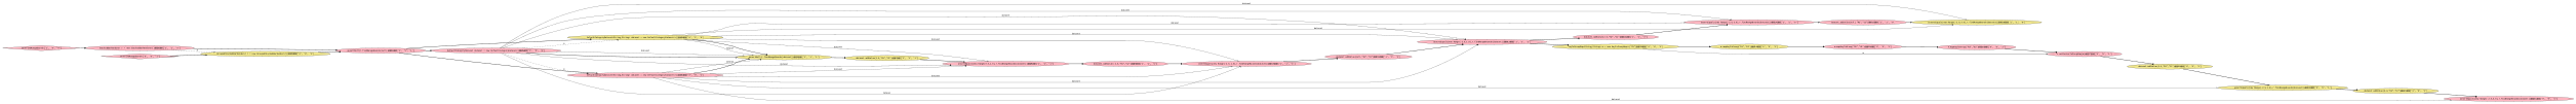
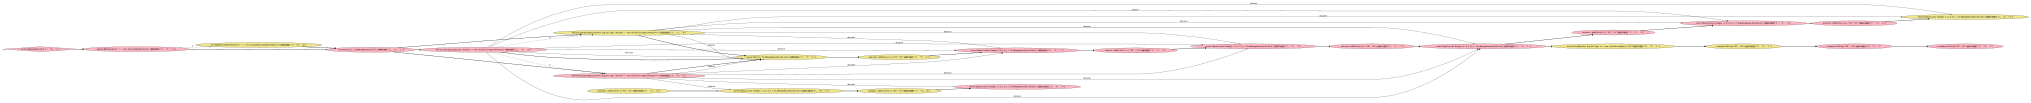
  digraph {
    fontname="Liberation Mono"
    rankdir=LR
    node [fillcolor=lightpink fontname="Liberation Mono" shape=ellipse style=filled]
    edge [arrowhead=tee fontname="Liberation Mono" style=bold]
    n1 [label="DefaultCategoryDataset dataset = new DefaultCategoryDataset()@@@5@@@['1', '0', '0']"]
    n2 [label="DefaultCategoryDataset<String,String> dataset = new DefaultCategoryDataset<>()@@@5@@@['0', '0', '1']"]
    n3 [label="assertEquals(new Range(-2.0,3.0),r.findRangeBounds(dataset))@@@14@@@['1', '1', '0']"]
    n4 [label="assertEquals(new Range(-2.0,1.0),r.findRangeBounds(dataset))@@@12@@@['1', '1', '1']"]
    n5 [label="assertEquals(new Range(-2.0,1.0),r.findRangeBounds(dataset))@@@10@@@['1', '1', '1']"]
    n6 [fillcolor=khaki label="assertNull(r.findRangeBounds(dataset))@@@6@@@['1', '1', '1']"]
    n7 [fillcolor=khaki label="DefaultCategoryDataset<String,String> dataset = new DefaultCategoryDataset<>()@@@5@@@['0', '1', '0']"]
    n8 [fillcolor=khaki label="assertEquals(new Range(-2.0,3.0),r.findRangeBounds(dataset))@@@16@@@['1', '1', '0']"]
    n9 [label="assertEquals(new Range(0.0,1.0),r.findRangeBounds(dataset))@@@8@@@['1', '1', '1']"]
    n10 [fillcolor=khaki label="assertEquals(new Range(-2.0,1.0),r.findRangeBounds(dataset))@@@19@@@['0', '0', '1']"]
    n11 [label="assertEquals(new Range(-2.0,5.0),r.findRangeBounds(dataset))@@@21@@@['0', '0', '1']"]
    n12 [label="dataset.addValue(null,\"R2\",\"C2\")@@@15@@@['1', '1', '0']"]
    n13 [fillcolor=khaki label="KeyToGroupMap<String,String> m = new KeyToGroupMap<>(\"G1\")@@@13@@@['0', '0', '1']"]
    n14 [label="dataset.addValue(2.0,\"R2\",\"C1\")@@@13@@@['1', '1', '0']"]
    n15 [label="dataset.addValue(null,\"R1\",\"C3\")@@@11@@@['1', '1', '1']"]
    n16 [fillcolor=khaki label="dataset.addValue(1.0,\"R1\",\"C1\")@@@7@@@['1', '1', '1']"]
    n17 [label="dataset.addValue(-2.0,\"R1\",\"C2\")@@@9@@@['1', '1', '1']"]
    n18 [fillcolor=khaki label="m.mapKeyToGroup(\"R1\",\"G1\")@@@14@@@['0', '0', '1']"]
    n19 [label="m.mapKeyToGroup(\"R2\",\"G1\")@@@15@@@['0', '0', '1']"]
    n20 [label="m.mapKeyToGroup(\"R3\",\"G2\")@@@16@@@['0', '0', '1']"]
-   n21 [label="r.setSeriesToGroupMap(m)@@@17@@@['0', '0', '1']"]
    n22 [label="testFindRangeBounds['1', '0', '0']" shape=diamond]
    n23 [label="StackedBarRenderer r = new StackedBarRenderer()@@@3@@@['1', '1', '0']"]
    n24 [fillcolor=khaki label="GroupedStackedBarRenderer r = new GroupedStackedBarRenderer()@@@3@@@['0', '0', '1']"]
    n25 [label="assertNull(r.findRangeBounds(null))@@@4@@@['1', '1', '1']"]
    n26 [fillcolor=khaki label="dataset.addValue(0.5,\"R3\",\"C1\")@@@18@@@['0', '0', '1']"]
    n27 [fillcolor=khaki label="dataset.addValue(5.0,\"R3\",\"C2\")@@@20@@@['0', '0', '1']"]
-   n28 [label="testFindRangeBounds['0', '0', '1']" shape=diamond]
    n1 -> n2 [arrowhead=dot label=0 style=dashed]
    n1 -> n3 [label=dataset style=solid]
    n1 -> n4 [arrowhead=dot label=dataset style=solid]
    n1 -> n5 [label=dataset style=solid]
    n1 -> n6 [arrowhead=onormal label=dataset style=solid]
    n1 -> n6 [arrowhead=onormal]
    n1 -> n7 [label=0 style=dashed]
    n1 -> n8 [arrowhead=onormal label=dataset style=solid]
    n1 -> n9 [arrowhead=dot label=dataset style=solid]
    n2 -> n4 [arrowhead=dot label=dataset style=solid]
    n2 -> n5 [arrowhead=onormal label=dataset style=solid]
    n2 -> n6 [label=dataset style=solid]
    n2 -> n6
    n2 -> n9 [arrowhead=dot label=dataset style=solid]
    n2 -> n10 [arrowhead=onormal label=dataset style=solid]
    n2 -> n11 [arrowhead=onormal label=dataset style=solid]
    n3 -> n12 [arrowhead=onormal]
    n4 -> n13
    n4 -> n14
    n5 -> n15
    n6 -> n16
    n7 -> n3 [arrowhead=onormal label=dataset style=solid]
    n7 -> n4 [arrowhead=onormal label=dataset style=solid]
    n7 -> n5 [arrowhead=onormal label=dataset style=solid]
    n7 -> n6 [arrowhead=dot]
    n7 -> n6 [arrowhead=onormal label=dataset style=solid]
    n7 -> n8 [label=dataset style=solid]
    n7 -> n9 [arrowhead=onormal label=dataset style=solid]
    n9 -> n17
    n10 -> n27
    n12 -> n8 [arrowhead=onormal]
    n13 -> n18 [arrowhead=dot]
-   n13 -> n21 [label=m style=solid]
    n14 -> n3
    n15 -> n4 [arrowhead=dot]
    n16 -> n9 [arrowhead=onormal]
    n17 -> n5
    n18 -> n19 [arrowhead=dot]
    n19 -> n20
-   n20 -> n21 [arrowhead=dot]
-   n21 -> n26
    n22 -> n23 [arrowhead=dot]
    n23 -> n24 [arrowhead=onormal label=0 style=dashed]
    n23 -> n25 [arrowhead=onormal]
    n24 -> n25 [arrowhead=dot]
    n25 -> n1
    n25 -> n2 [arrowhead=onormal]
    n25 -> n7
    n26 -> n10 [arrowhead=onormal]
    n27 -> n11 [arrowhead=dot]
-   n28 -> n24 [arrowhead=onormal]
  }
